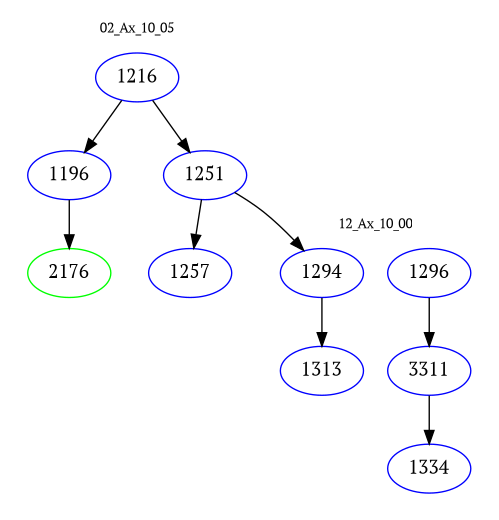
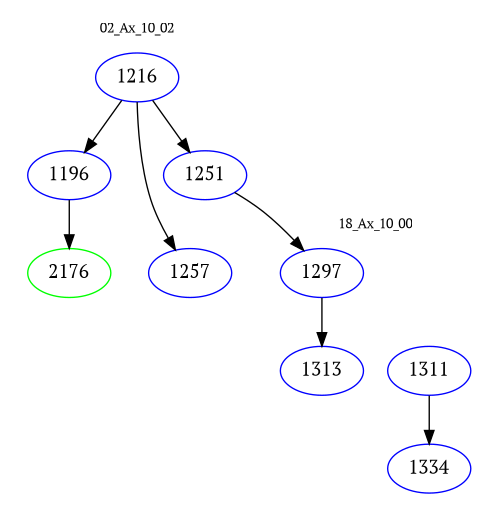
  digraph {
    fontname="PT Serif"
    node [color=blue fontname="PT Serif"]
    edge [color=black fontname="PT Serif"]
    n1 [label=1216]
    n2 [label=1196]
    n3 [label=1251]
    n4 [color=green label=2176]
    n5 [label=1257]
-   n6 [label=1296]
-   n7 [label=3311]
-   n8 [label=1294]
+   n7 [label=1311]
+   n8 [label=1297]
    n9 [label=1334]
    n10 [label=1313]
    subgraph cluster_1 {
      color=white
      fontsize=10
-     label="02_Ax_10_05"
+     label="02_Ax_10_02"
      n1
      n2
      n3
      n4
      n5
    }
    subgraph cluster_2 {
      color=white
      fontsize=10
-     label="12_Ax_10_00"
-     n6
+     label="18_Ax_10_00"
      n7
      n8
      n9
      n10
    }
    n1 -> n2
    n1 -> n3
    n2 -> n4
-   n3 -> n5
+   n1 -> n5
    n3 -> n8
-   n6 -> n7
    n7 -> n9
    n8 -> n10
  }
